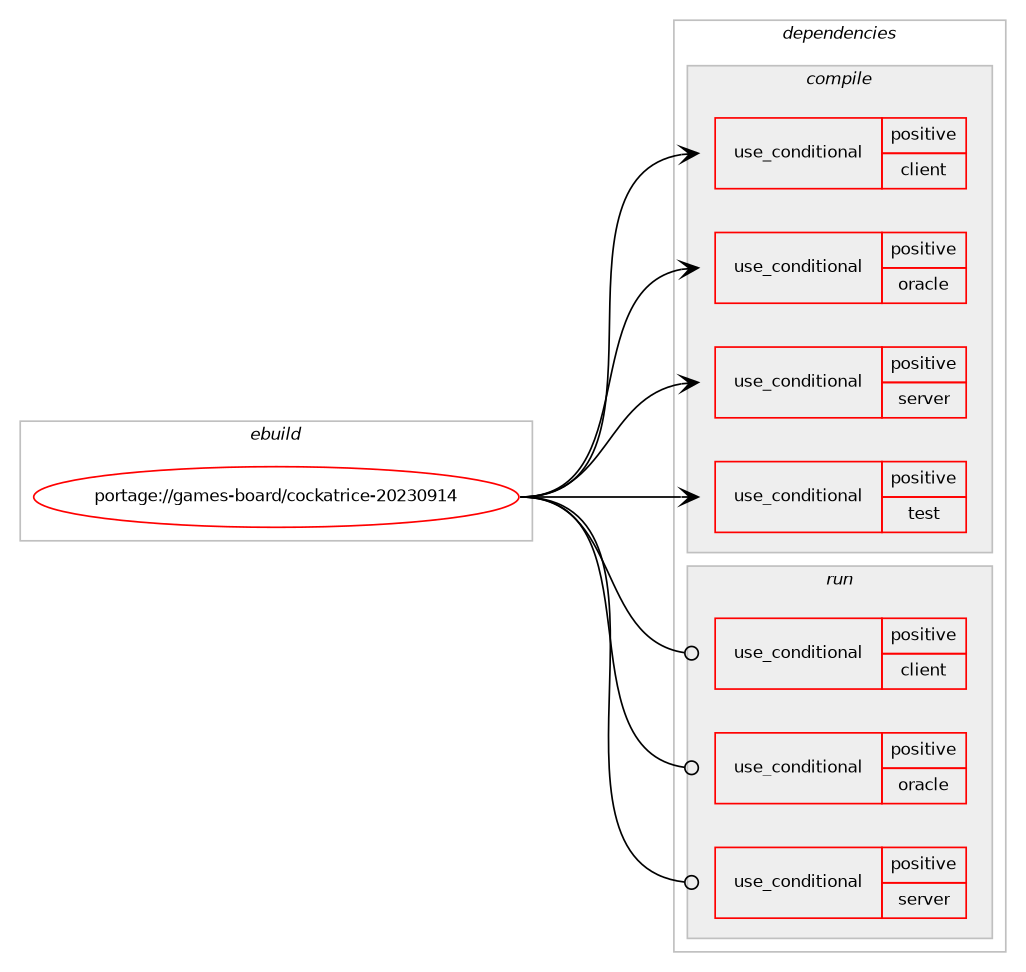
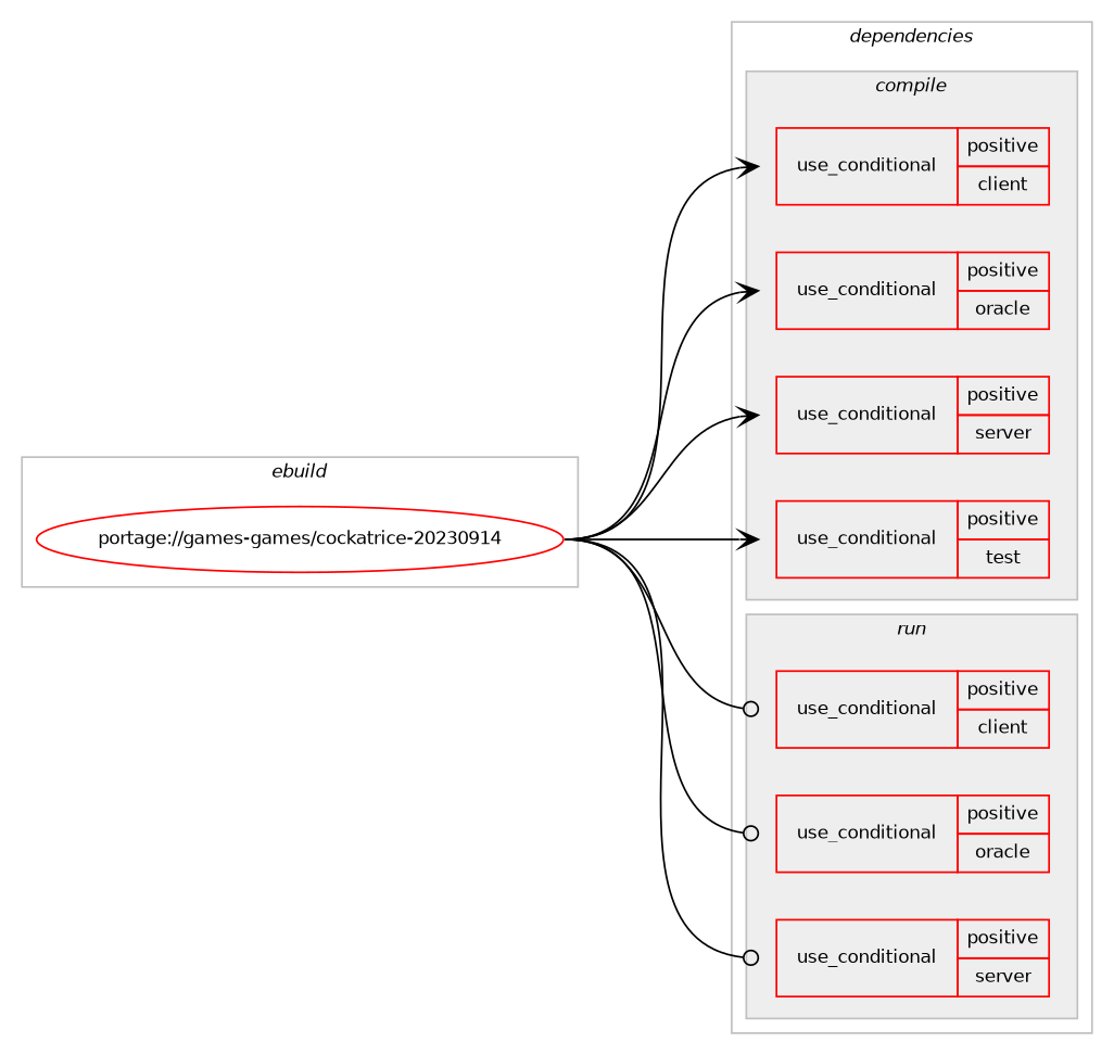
  digraph {
    compound=true
    concentrate=true
    fontname=Helvetica
    fontsize=10
    newrank=true
    rankdir=LR
    ranksep=1.5
    node [color=red fontname=Helvetica fontsize=10 shape=none]
    edge [arrowhead=vee headport=w style=solid tailport=e weight=20]
-   n1 [label="portage://games-board/cockatrice-20230914" width=4 shape=""]
+   n1 [label="portage://games-games/cockatrice-20230914" width=4 shape=""]
    n2 [label=<<TABLE BORDER="0" CELLBORDER="1" CELLSPACING="0" CELLPADDING="4"><TR><TD ROWSPAN="3" CELLPADDING="10">use_conditional</TD></TR><TR><TD>positive</TD></TR><TR><TD>client</TD></TR></TABLE>>]
    n3 [label=<<TABLE BORDER="0" CELLBORDER="1" CELLSPACING="0" CELLPADDING="4"><TR><TD ROWSPAN="3" CELLPADDING="10">use_conditional</TD></TR><TR><TD>positive</TD></TR><TR><TD>oracle</TD></TR></TABLE>>]
    n4 [label=<<TABLE BORDER="0" CELLBORDER="1" CELLSPACING="0" CELLPADDING="4"><TR><TD ROWSPAN="3" CELLPADDING="10">use_conditional</TD></TR><TR><TD>positive</TD></TR><TR><TD>server</TD></TR></TABLE>>]
    n5 [label=<<TABLE BORDER="0" CELLBORDER="1" CELLSPACING="0" CELLPADDING="4"><TR><TD ROWSPAN="3" CELLPADDING="10">use_conditional</TD></TR><TR><TD>positive</TD></TR><TR><TD>test</TD></TR></TABLE>>]
    n6 [label=<<TABLE BORDER="0" CELLBORDER="1" CELLSPACING="0" CELLPADDING="4"><TR><TD ROWSPAN="3" CELLPADDING="10">use_conditional</TD></TR><TR><TD>positive</TD></TR><TR><TD>client</TD></TR></TABLE>>]
    n7 [label=<<TABLE BORDER="0" CELLBORDER="1" CELLSPACING="0" CELLPADDING="4"><TR><TD ROWSPAN="3" CELLPADDING="10">use_conditional</TD></TR><TR><TD>positive</TD></TR><TR><TD>oracle</TD></TR></TABLE>>]
    n8 [label=<<TABLE BORDER="0" CELLBORDER="1" CELLSPACING="0" CELLPADDING="4"><TR><TD ROWSPAN="3" CELLPADDING="10">use_conditional</TD></TR><TR><TD>positive</TD></TR><TR><TD>server</TD></TR></TABLE>>]
    subgraph cluster_1 {
      color=gray
      label=<<i>ebuild</i>>
      rank=same
      n1
    }
    subgraph cluster_2 {
      color=gray
      label=<<i>dependencies</i>>
      subgraph cluster_3 {
        color=gray
        fillcolor="#eeeeee"
        label=<<i>compile</i>>
        style=filled
        subgraph sub_4 {
          color=gray
          fillcolor="#eeeeee"
          label=<<i>compile</i>>
          style=filled
          n2
        }
        subgraph sub_5 {
          color=gray
          fillcolor="#eeeeee"
          label=<<i>compile</i>>
          style=filled
          n3
        }
        subgraph sub_6 {
          color=gray
          fillcolor="#eeeeee"
          label=<<i>compile</i>>
          style=filled
          n4
        }
        subgraph sub_7 {
          color=gray
          fillcolor="#eeeeee"
          label=<<i>compile</i>>
          style=filled
          n5
        }
      }
      subgraph cluster_8 {
        color=gray
        fillcolor="#eeeeee"
        label=<<i>compile and run</i>>
        style=filled
      }
      subgraph cluster_9 {
        color=gray
        fillcolor="#eeeeee"
        label=<<i>run</i>>
        style=filled
        subgraph sub_10 {
          color=gray
          fillcolor="#eeeeee"
          label=<<i>run</i>>
          style=filled
          n6
        }
        subgraph sub_11 {
          color=gray
          fillcolor="#eeeeee"
          label=<<i>run</i>>
          style=filled
          n7
        }
        subgraph sub_12 {
          color=gray
          fillcolor="#eeeeee"
          label=<<i>run</i>>
          style=filled
          n8
        }
      }
    }
    subgraph cluster_13 {
      color=gray
      label=<<i>candidates</i>>
      rank=same
    }
    n1 -> n2
    n1 -> n3
    n1 -> n4
    n1 -> n5
    n1 -> n6 [arrowhead=odot]
    n1 -> n7 [arrowhead=odot]
    n1 -> n8 [arrowhead=odot]
  }
